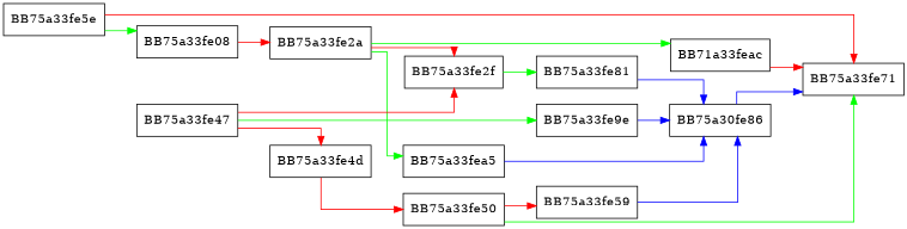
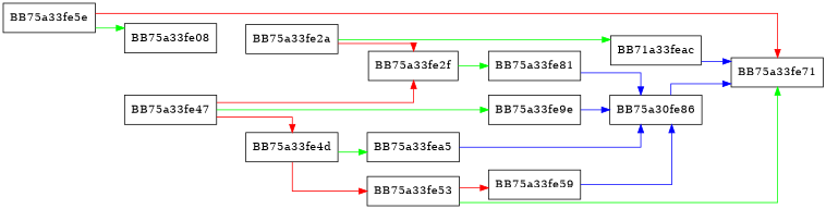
  digraph {
    rankdir=LR
    splines=ortho
    node [shape=box]
    edge [color=red]
    BB75a33fe08
    BB75a33fe2a
    BB75a33fe5e
    BB75a33fe71
    n5 [label=BB71a33feac]
    BB75a33fe2f
    BB75a33fe81
    n8 [label=BB75a30fe86]
    BB75a33fe47
    BB75a33fe9e
    BB75a33fe4d
    BB75a33fea5
-   BB75a33fe53 [label=BB75a33fe50]
+   BB75a33fe53
    BB75a33fe59
-   BB75a33fe08 -> BB75a33fe2a
    BB75a33fe2a -> n5 [color=green]
    BB75a33fe2a -> BB75a33fe2f
    BB75a33fe5e -> BB75a33fe08 [color=green]
    BB75a33fe5e -> BB75a33fe71
-   n5 -> BB75a33fe71
+   n5 -> BB75a33fe71 [color=blue]
    BB75a33fe2f -> BB75a33fe81 [color=green]
    BB75a33fe81 -> n8 [color=blue]
    n8 -> BB75a33fe71 [color=blue]
    BB75a33fe47 -> BB75a33fe2f
    BB75a33fe47 -> BB75a33fe9e [color=green]
    BB75a33fe47 -> BB75a33fe4d
    BB75a33fe9e -> n8 [color=blue]
-   BB75a33fe2a -> BB75a33fea5 [color=green]
+   BB75a33fe4d -> BB75a33fea5 [color=green]
    BB75a33fe4d -> BB75a33fe53
    BB75a33fea5 -> n8 [color=blue]
    BB75a33fe53 -> BB75a33fe71 [color=green]
    BB75a33fe53 -> BB75a33fe59
    BB75a33fe59 -> n8 [color=blue]
  }
